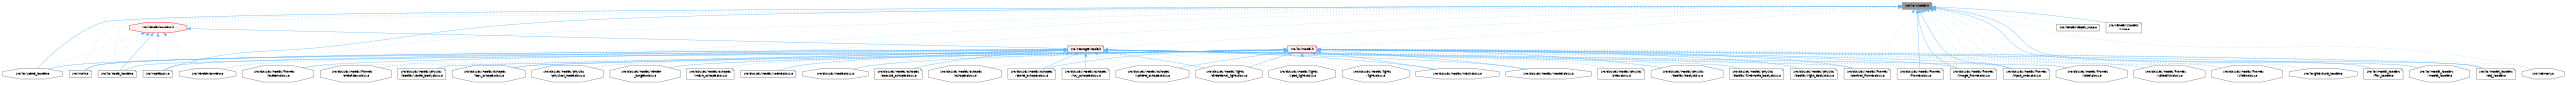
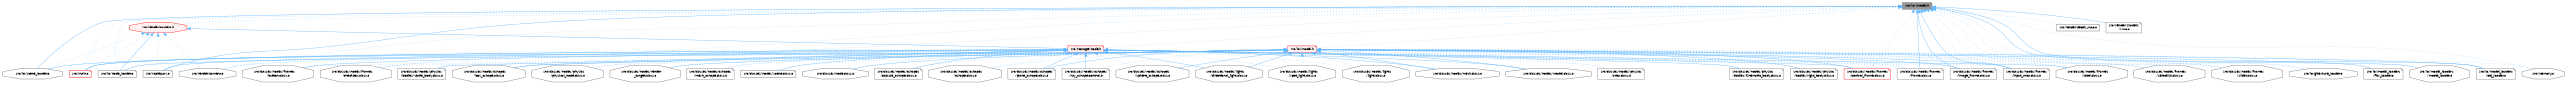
  digraph {
    fontname=Lato
    node [color=grey40 fillcolor=white fontname=Lato fontsize=10 shape=note style=filled]
    edge [color=steelblue1 dir=back fontname=Lato fontsize=10 labelfontname=Helvetica labelfontsize=10 style=dotted]
    n1 [color=gray40 fillcolor=grey60 fontcolor=black height=0.2 label="src/io/shader.h" width=0.4]
    n2 [height=0.2 label="src/classes/nodes/frames\l/button.class.c" shape=octagon width=0.4]
    n3 [height=0.2 label="src/classes/nodes/frames\l/checkbox.class.c" shape=octagon width=0.4]
-   n4 [height=0.2 label="src/classes/nodes/frames\l/control_frame.class.c" width=0.4]
+   n4 [color=red height=0.2 label="src/classes/nodes/frames\l/control_frame.class.c" width=0.4]
    n5 [height=0.2 label="src/classes/nodes/frames\l/frame.class.c" width=0.4]
    n6 [height=0.2 label="src/classes/nodes/frames\l/image_frame.class.c" width=0.4]
    n7 [height=0.2 label="src/classes/nodes/frames\l/input_area.class.c" width=0.4]
    n8 [height=0.2 label="src/classes/nodes/frames\l/label.class.c" shape=octagon width=0.4]
    n9 [height=0.2 label="src/classes/nodes/frames\l/selectlist.class.c" shape=octagon width=0.4]
    n10 [height=0.2 label="src/classes/nodes/frames\l/slider.class.c" shape=octagon width=0.4]
    n11 [height=0.2 label="src/io/gltexture_loader.c" shape=octagon width=0.4]
    n12 [color=red fillcolor="#FFF0F0" height=0.2 label="src/io/model.h" width=0.4]
    n13 [height=0.2 label="src/io/model_loaders\l/fbx_loader.c" width=0.4]
    n14 [height=0.2 label="src/io/model_loaders\l/model_loader.c" shape=octagon width=0.4]
    n15 [height=0.2 label="src/io/model_loaders\l/obj_loader.c" width=0.4]
    n16 [height=0.2 label="src/io/node_loader.c" width=0.4]
    n17 [height=0.2 label="src/io/scene_loader.c" shape=octagon width=0.4]
-   n18 [height=0.2 label="src/main.c" width=0.4]
+   n18 [color=red height=0.2 label="src/main.c" width=0.4]
    n19 [height=0.2 label="src/memory.c" shape=octagon width=0.4]
    n20 [height=0.2 label="src/raptiquax.c" width=0.4]
    n21 [height=0.2 label="src/render/camera.c" shape=octagon width=0.4]
    n22 [color=red fillcolor="#FFF0F0" height=0.2 label="src/render/camera.h" shape=octagon width=0.4]
    n23 [color=red fillcolor="#FFF0F0" height=0.2 label="src/storage/node.h" width=0.4]
    n24 [height=0.2 label="src/render/depth_map.c" width=0.4]
    n25 [height=0.2 label="src/render/shaders\l/ssao.c" width=0.4]
    n26 [height=0.2 label="src/classes/node.class.c" shape=octagon width=0.4]
    n27 [height=0.2 label="src/classes/nodes/cshapes\l/box_cshape.class.c" shape=octagon width=0.4]
    n28 [height=0.2 label="src/classes/nodes/cshapes\l/capsule_cshape.class.c" width=0.4]
    n29 [height=0.2 label="src/classes/nodes/cshapes\l/cshape.class.c" shape=octagon width=0.4]
    n30 [height=0.2 label="src/classes/nodes/cshapes\l/mesh_cshape.class.c" width=0.4]
    n31 [height=0.2 label="src/classes/nodes/cshapes\l/plane_cshape.class.c" width=0.4]
-   n32 [height=0.2 label="src/classes/nodes/cshapes\l/ray_cshape.class.c" width=0.4]
+   n32 [height=0.2 label="src/classes/nodes/cshapes\l/ray_cshape.control.c" width=0.4]
    n33 [height=0.2 label="src/classes/nodes/cshapes\l/sphere_cshape.class.c" shape=octagon width=0.4]
    n34 [height=0.2 label="src/classes/nodes/lights\l/directional_light.class.c" shape=octagon width=0.4]
    n35 [height=0.2 label="src/classes/nodes/lights\l/light.class.c" shape=octagon width=0.4]
    n36 [height=0.2 label="src/classes/nodes/lights\l/spot_light.class.c" shape=octagon width=0.4]
    n37 [height=0.2 label="src/classes/nodes/mesh.class.c" shape=octagon width=0.4]
    n38 [height=0.2 label="src/classes/nodes/model.class.c" shape=octagon width=0.4]
    n39 [height=0.2 label="src/classes/nodes/physics\l/area.class.c" width=0.4]
-   n40 [height=0.2 label="src/classes/nodes/physics\l/bodies/body.class.c" shape=octagon width=0.4]
    n41 [height=0.2 label="src/classes/nodes/physics\l/bodies/kinematic_body.class.c" width=0.4]
    n42 [height=0.2 label="src/classes/nodes/physics\l/bodies/rigid_body.class.c" width=0.4]
    n43 [height=0.2 label="src/classes/nodes/physics\l/bodies/static_body.class.c" width=0.4]
    n44 [height=0.2 label="src/classes/nodes/physics\l/physical_node.class.c" shape=octagon width=0.4]
    n45 [height=0.2 label="src/classes/nodes/render\l_target.class.c" shape=octagon width=0.4]
    n46 [height=0.2 label="src/classes/nodes/scene.class.c" width=0.4]
    n1 -> n2
    n1 -> n3
    n1 -> n4
    n1 -> n5 [style=solid]
    n1 -> n6 [style=solid]
    n1 -> n7 [style=solid]
    n1 -> n8
    n1 -> n9
    n1 -> n10
    n1 -> n11
    n1 -> n12
    n1 -> n13
    n1 -> n14 [style=solid]
    n1 -> n15 [style=solid]
    n1 -> n16
    n1 -> n17 [style=solid]
    n1 -> n18
    n1 -> n19
    n1 -> n20 [style=solid]
    n1 -> n21
    n1 -> n22
    n1 -> n23
    n1 -> n24
    n1 -> n25 [style=solid]
    n12 -> n2
    n12 -> n3
    n12 -> n4 [style=solid]
    n12 -> n5
    n12 -> n6 [style=solid]
    n12 -> n7 [style=solid]
    n12 -> n8
    n12 -> n9
    n12 -> n10
    n12 -> n11
    n12 -> n13 [style=solid]
    n12 -> n14
    n12 -> n15 [style=solid]
    n12 -> n16 [style=solid]
    n12 -> n17
    n12 -> n18 [style=solid]
    n12 -> n19
    n12 -> n20
    n12 -> n21
    n12 -> n26 [style=solid]
    n12 -> n27 [style=solid]
    n12 -> n28
    n12 -> n29
    n12 -> n30
    n12 -> n31 [style=solid]
    n12 -> n32
    n12 -> n33 [style=solid]
    n12 -> n34 [style=solid]
    n12 -> n35
    n12 -> n36
    n12 -> n37 [style=solid]
    n12 -> n38 [style=solid]
    n12 -> n39
-   n12 -> n40 [style=solid]
    n12 -> n41
    n12 -> n42 [style=solid]
    n12 -> n43
    n12 -> n44
    n12 -> n45 [style=solid]
    n12 -> n46
    n22 -> n16 [style=solid]
    n22 -> n17
    n22 -> n18
    n22 -> n20
    n22 -> n21
    n22 -> n23 [style=solid]
    n23 -> n2 [style=solid]
    n23 -> n3
    n23 -> n4 [style=solid]
    n23 -> n5
    n23 -> n6
    n23 -> n7
    n23 -> n8 [style=solid]
    n23 -> n9
    n23 -> n10
    n23 -> n16
    n23 -> n17 [style=solid]
    n23 -> n18 [style=solid]
    n23 -> n20 [style=solid]
    n23 -> n21
    n23 -> n26
    n23 -> n27 [style=solid]
    n23 -> n28 [style=solid]
    n23 -> n29
    n23 -> n30
    n23 -> n31 [style=solid]
    n23 -> n32 [style=solid]
    n23 -> n33
    n23 -> n34 [style=solid]
    n23 -> n35
    n23 -> n36
    n23 -> n37 [style=solid]
    n23 -> n38 [style=solid]
    n23 -> n39
-   n23 -> n40
    n23 -> n41 [style=solid]
    n23 -> n42
    n23 -> n43 [style=solid]
    n23 -> n44
    n23 -> n45
    n23 -> n46 [style=solid]
  }
